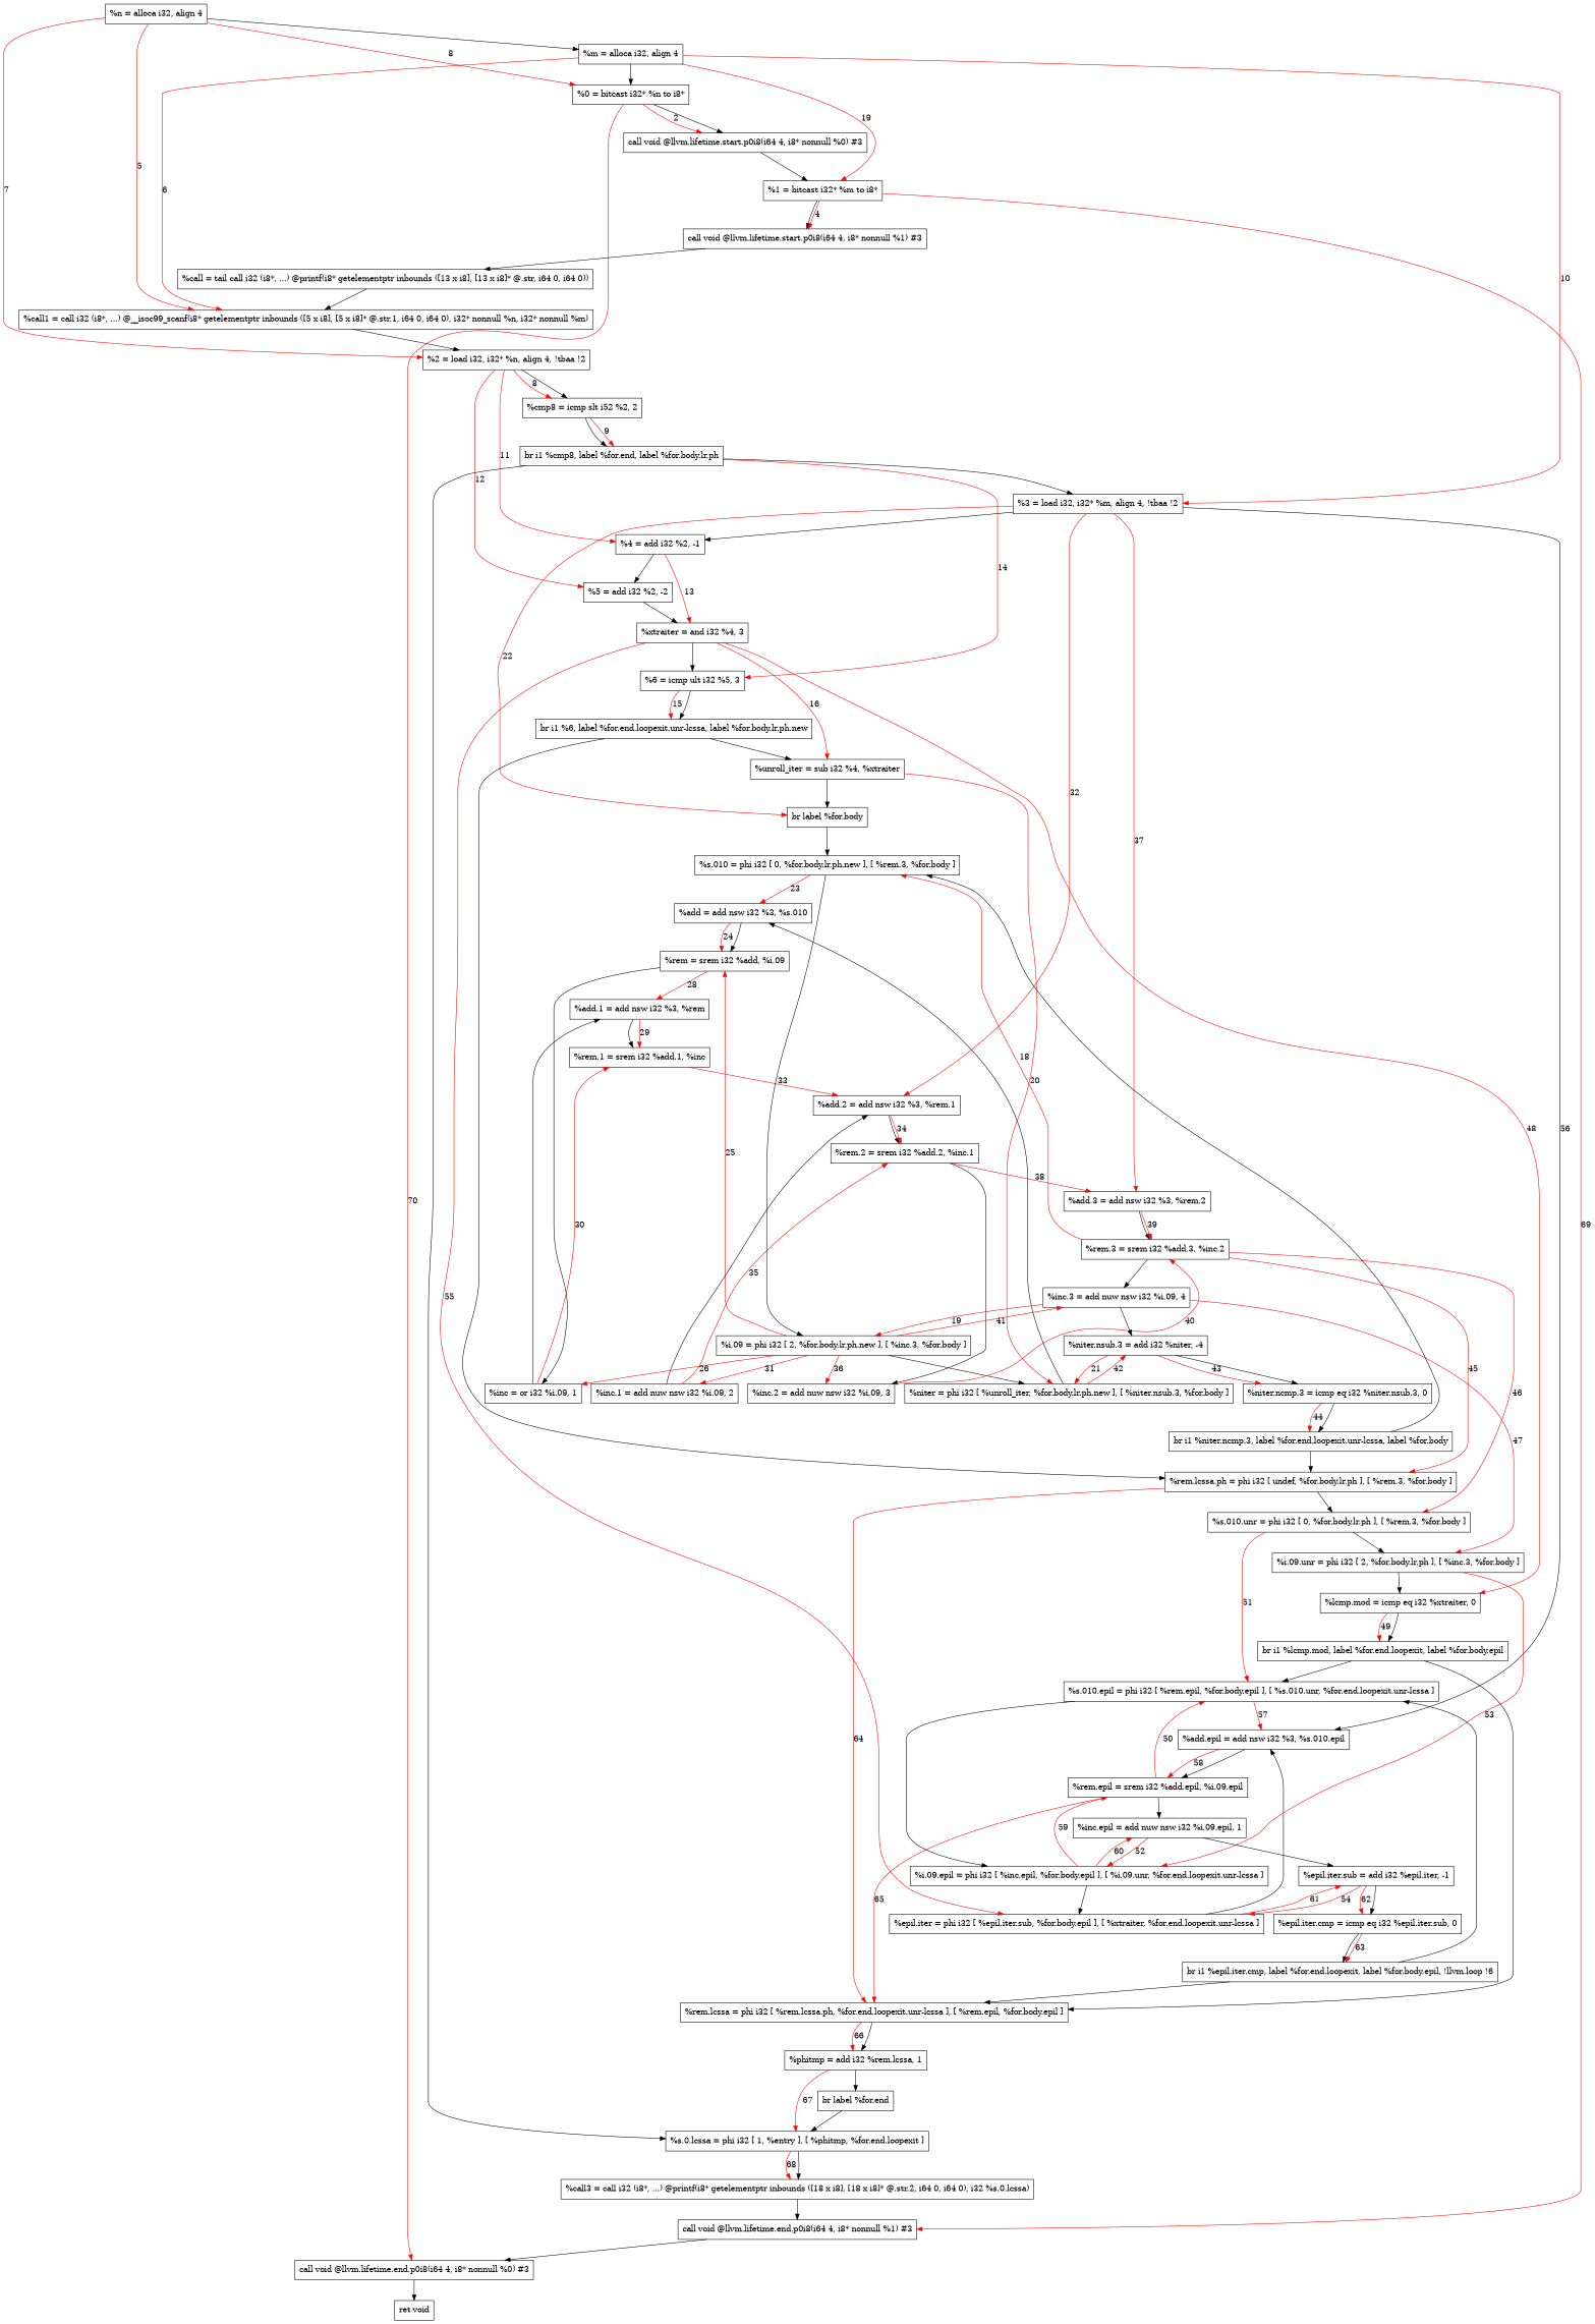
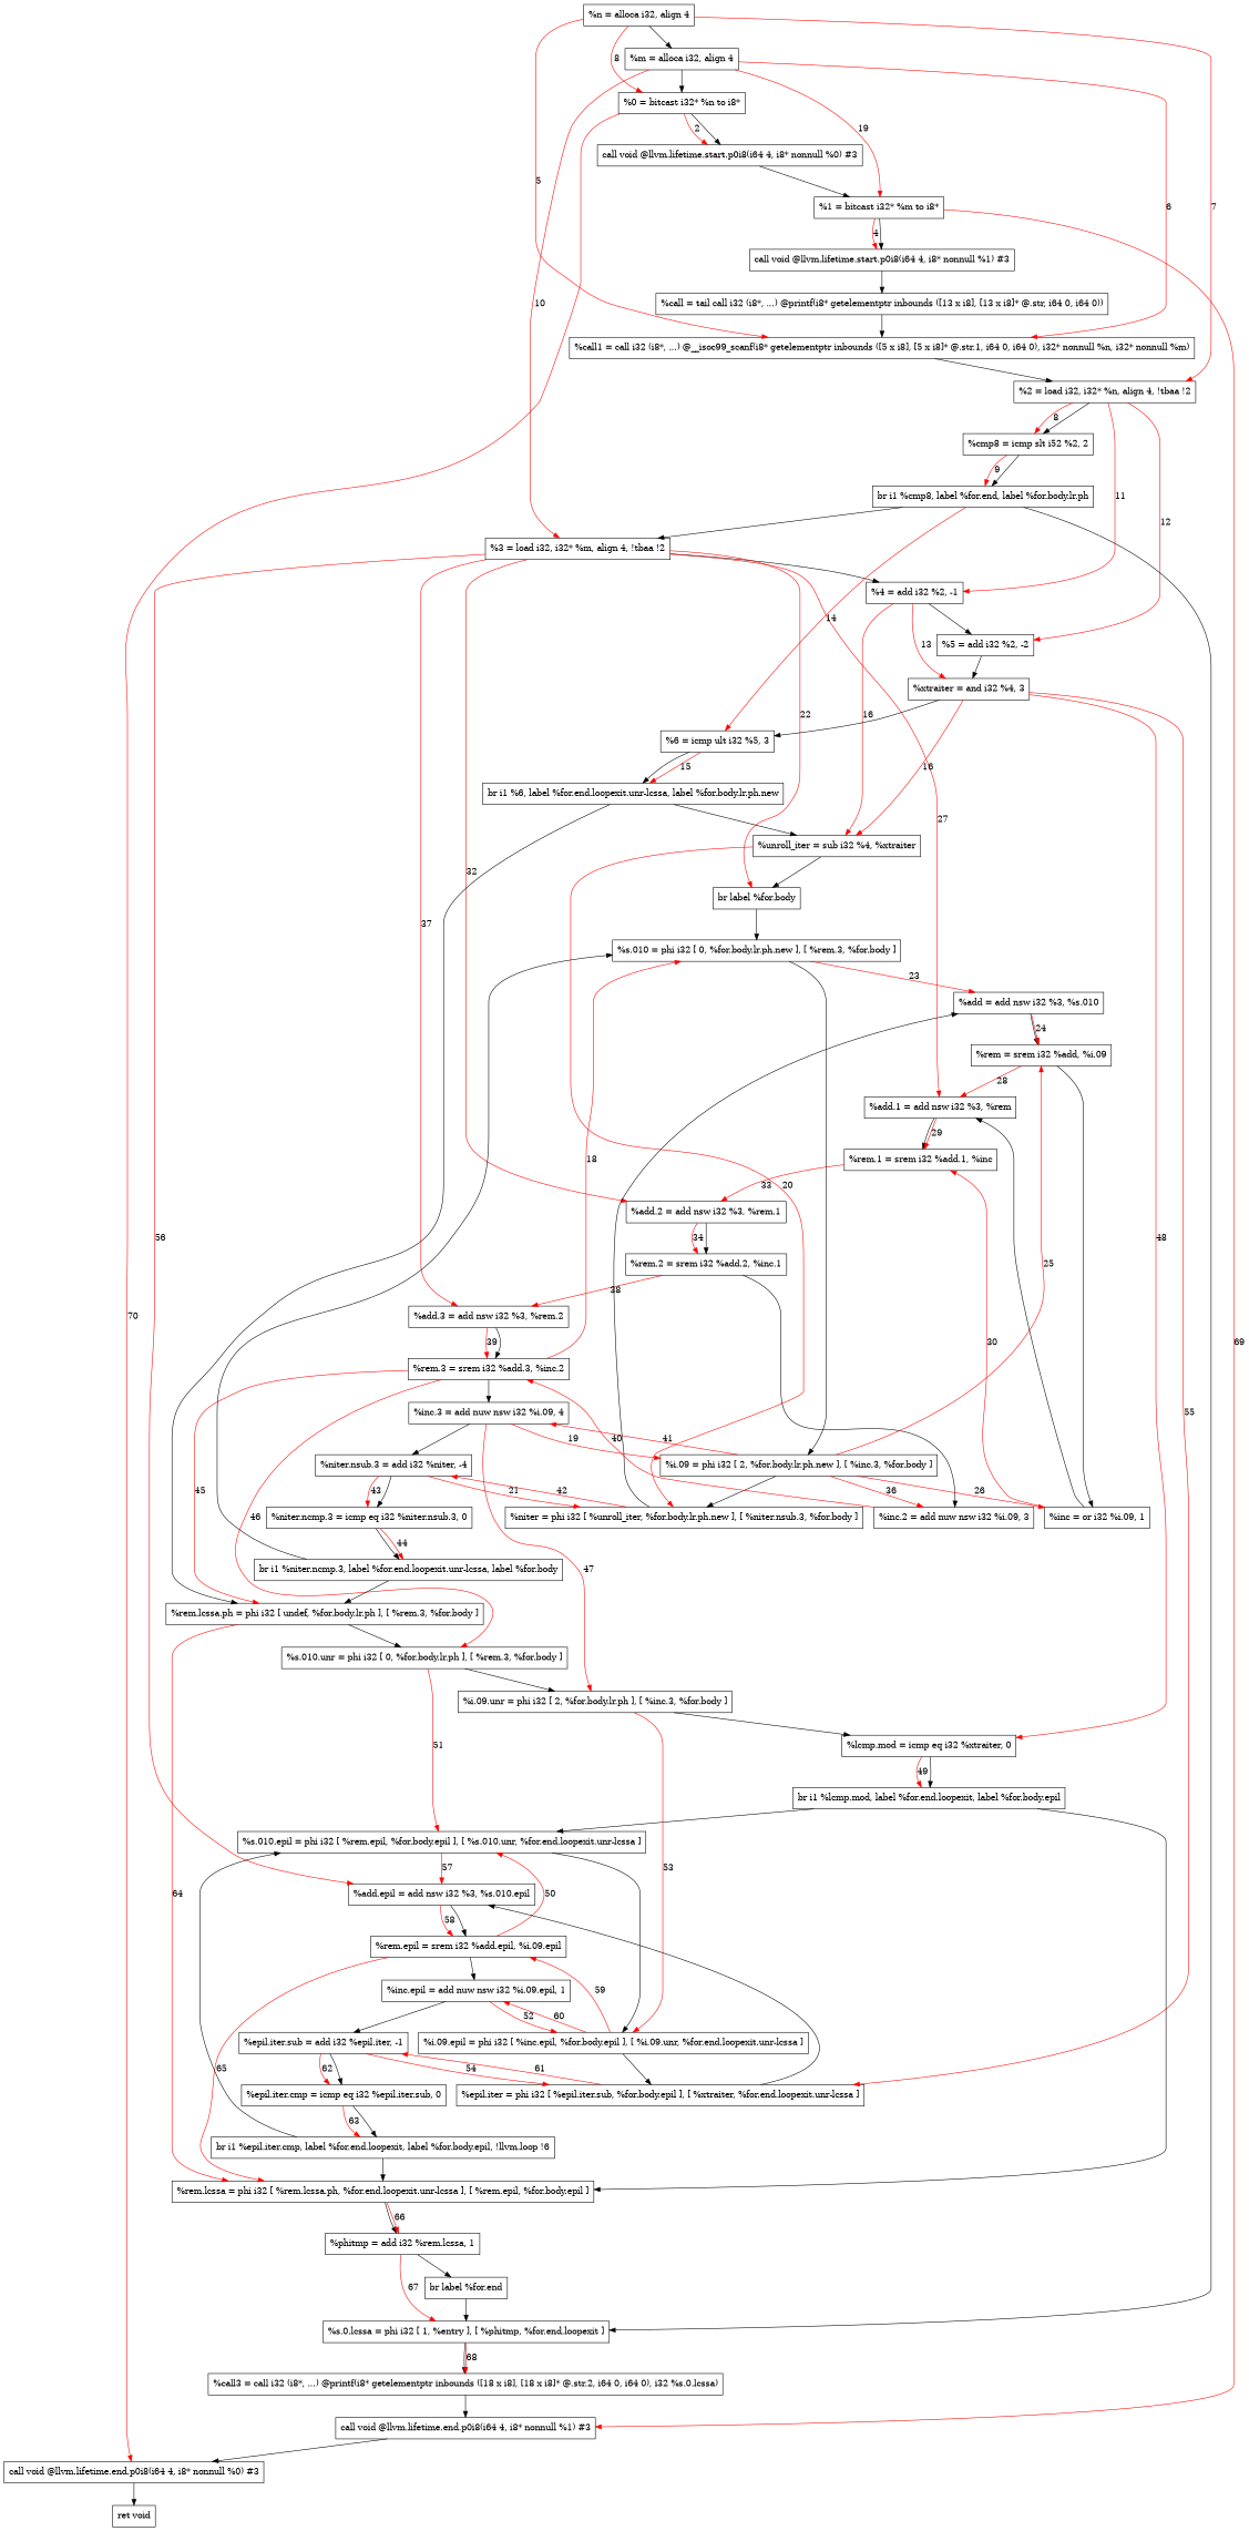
  digraph {
    node [shape=record]
    edge [color=red]
    n1 [label="  %n = alloca i32, align 4"]
    n2 [label="  %m = alloca i32, align 4"]
    n3 [label="  %0 = bitcast i32* %n to i8*"]
    n4 [label="  %call1 = call i32 (i8*, ...) @__isoc99_scanf(i8* getelementptr inbounds ([5 x i8], [5 x i8]* @.str.1, i64 0, i64 0), i32* nonnull %n, i32* nonnull %m)"]
    n5 [label="  %2 = load i32, i32* %n, align 4, !tbaa !2"]
    n6 [label="  %1 = bitcast i32* %m to i8*"]
    n7 [label="  %3 = load i32, i32* %m, align 4, !tbaa !2"]
    n8 [label="  call void @llvm.lifetime.start.p0i8(i64 4, i8* nonnull %0) #3"]
    n9 [label="  call void @llvm.lifetime.end.p0i8(i64 4, i8* nonnull %0) #3"]
    n10 [label="%cmp8 = icmp slt i52 %2, 2"]
    n11 [label="  %4 = add i32 %2, -1"]
    n12 [label="  %5 = add i32 %2, -2"]
    n13 [label="  call void @llvm.lifetime.start.p0i8(i64 4, i8* nonnull %1) #3"]
    n14 [label="  call void @llvm.lifetime.end.p0i8(i64 4, i8* nonnull %1) #3"]
    n15 [label="  %add.1 = add nsw i32 %3, %rem"]
    n16 [label="  %add.2 = add nsw i32 %3, %rem.1"]
    n17 [label="  %add.3 = add nsw i32 %3, %rem.2"]
    n18 [label="  %add.epil = add nsw i32 %3, %s.010.epil"]
    n19 [label="  br label %for.body"]
    n20 [label="  ret void"]
    n21 [label="  %call = tail call i32 (i8*, ...) @printf(i8* getelementptr inbounds ([13 x i8], [13 x i8]* @.str, i64 0, i64 0))"]
    n22 [label="  br i1 %cmp8, label %for.end, label %for.body.lr.ph"]
    n23 [label="  %xtraiter = and i32 %4, 3"]
    n24 [label="  %unroll_iter = sub i32 %4, %xtraiter"]
    n25 [label="  %s.0.lcssa = phi i32 [ 1, %entry ], [ %phitmp, %for.end.loopexit ]"]
    n26 [label="  %6 = icmp ult i32 %5, 3"]
    n27 [label="  %call3 = call i32 (i8*, ...) @printf(i8* getelementptr inbounds ([18 x i8], [18 x i8]* @.str.2, i64 0, i64 0), i32 %s.0.lcssa)"]
    n28 [label="  %add = add nsw i32 %3, %s.010"]
    n29 [label="  %rem = srem i32 %add, %i.09"]
    n30 [label="  %rem.1 = srem i32 %add.1, %inc"]
    n31 [label="  %rem.2 = srem i32 %add.2, %inc.1"]
    n32 [label="  %rem.3 = srem i32 %add.3, %inc.2"]
    n33 [label="  %rem.epil = srem i32 %add.epil, %i.09.epil"]
    n34 [label="  %lcmp.mod = icmp eq i32 %xtraiter, 0"]
    n35 [label="  %epil.iter = phi i32 [ %epil.iter.sub, %for.body.epil ], [ %xtraiter, %for.end.loopexit.unr-lcssa ]"]
    n36 [label="  %niter = phi i32 [ %unroll_iter, %for.body.lr.ph.new ], [ %niter.nsub.3, %for.body ]"]
    n37 [label="  br i1 %6, label %for.end.loopexit.unr-lcssa, label %for.body.lr.ph.new"]
    n38 [label="  br i1 %lcmp.mod, label %for.end.loopexit, label %for.body.epil"]
    n39 [label="  %epil.iter.sub = add i32 %epil.iter, -1"]
    n40 [label="  %rem.lcssa.ph = phi i32 [ undef, %for.body.lr.ph ], [ %rem.3, %for.body ]"]
    n41 [label="  %s.010.unr = phi i32 [ 0, %for.body.lr.ph ], [ %rem.3, %for.body ]"]
    n42 [label="  %rem.lcssa = phi i32 [ %rem.lcssa.ph, %for.end.loopexit.unr-lcssa ], [ %rem.epil, %for.body.epil ]"]
    n43 [label="  %s.010 = phi i32 [ 0, %for.body.lr.ph.new ], [ %rem.3, %for.body ]"]
    n44 [label="  %niter.nsub.3 = add i32 %niter, -4"]
    n45 [label="  %i.09 = phi i32 [ 2, %for.body.lr.ph.new ], [ %inc.3, %for.body ]"]
    n46 [label="  %inc = or i32 %i.09, 1"]
-   n47 [label="  %inc.1 = add nuw nsw i32 %i.09, 2"]
    n48 [label="  %inc.2 = add nuw nsw i32 %i.09, 3"]
    n49 [label="  %inc.3 = add nuw nsw i32 %i.09, 4"]
    n50 [label="  %i.09.unr = phi i32 [ 2, %for.body.lr.ph ], [ %inc.3, %for.body ]"]
    n51 [label="  %niter.ncmp.3 = icmp eq i32 %niter.nsub.3, 0"]
    n52 [label="  %s.010.epil = phi i32 [ %rem.epil, %for.body.epil ], [ %s.010.unr, %for.end.loopexit.unr-lcssa ]"]
    n53 [label="  %i.09.epil = phi i32 [ %inc.epil, %for.body.epil ], [ %i.09.unr, %for.end.loopexit.unr-lcssa ]"]
    n54 [label="  br i1 %niter.ncmp.3, label %for.end.loopexit.unr-lcssa, label %for.body"]
    n55 [label="  %phitmp = add i32 %rem.lcssa, 1"]
    n56 [label="  %inc.epil = add nuw nsw i32 %i.09.epil, 1"]
    n57 [label="  %epil.iter.cmp = icmp eq i32 %epil.iter.sub, 0"]
    n58 [label="  br i1 %epil.iter.cmp, label %for.end.loopexit, label %for.body.epil, !llvm.loop !6"]
    n59 [label="  br label %for.end"]
    n1 -> n2 [color=""]
    n1 -> n3 [label=8]
    n1 -> n4 [label=5]
    n1 -> n5 [label=7]
    n2 -> n3 [color=""]
    n2 -> n4 [label=6]
    n2 -> n6 [label=19]
    n2 -> n7 [label=10]
    n3 -> n8 [color=""]
    n3 -> n8 [label=2]
    n3 -> n9 [label=70]
    n4 -> n5 [color=""]
    n5 -> n10 [color=""]
    n5 -> n10 [label=8]
    n5 -> n11 [label=11]
    n5 -> n12 [label=12]
    n6 -> n13 [color=""]
    n6 -> n13 [label=4]
    n6 -> n14 [label=69]
    n7 -> n11 [color=""]
+   n7 -> n15 [label=27]
    n7 -> n16 [label=32]
    n7 -> n17 [label=37]
-   n7 -> n18 [color=black label=56]
+   n7 -> n18 [label=56]
    n7 -> n19 [label=22]
    n8 -> n6 [color=""]
    n9 -> n20 [color=""]
    n10 -> n22 [color=""]
    n10 -> n22 [label=9]
    n11 -> n12 [color=""]
    n11 -> n23 [label=13]
+   n11 -> n24 [label=16]
    n12 -> n23 [color=""]
    n13 -> n21 [color=""]
    n14 -> n9 [color=""]
    n15 -> n30 [color=""]
    n15 -> n30 [label=29]
    n16 -> n31 [color=""]
    n16 -> n31 [label=34]
    n17 -> n32 [color=""]
    n17 -> n32 [label=39]
    n18 -> n33 [color=""]
    n18 -> n33 [label=58]
    n19 -> n43 [color=""]
    n21 -> n4 [color=""]
    n22 -> n7 [color=""]
    n22 -> n25 [color=""]
    n22 -> n26 [label=14]
    n23 -> n24 [label=16]
    n23 -> n26 [color=""]
    n23 -> n34 [label=48]
    n23 -> n35 [label=55]
    n24 -> n19 [color=""]
    n24 -> n36 [label=20]
    n25 -> n27 [color=""]
    n25 -> n27 [label=68]
    n26 -> n37 [color=""]
    n26 -> n37 [label=15]
    n27 -> n14 [color=""]
    n28 -> n29 [color=""]
    n28 -> n29 [label=24]
    n29 -> n15 [label=28]
    n29 -> n46 [color=""]
    n30 -> n16 [label=33]
    n31 -> n17 [label=38]
    n31 -> n48 [color=""]
    n32 -> n40 [label=45]
    n32 -> n41 [label=46]
    n32 -> n43 [label=18]
    n32 -> n49 [color=""]
    n33 -> n42 [label=65]
    n33 -> n52 [label=50]
    n33 -> n56 [color=""]
    n34 -> n38 [color=""]
    n34 -> n38 [label=49]
    n35 -> n18 [color=""]
    n35 -> n39 [label=61]
    n36 -> n28 [color=""]
    n36 -> n44 [label=42]
    n37 -> n24 [color=""]
    n37 -> n40 [color=""]
    n38 -> n42 [color=""]
    n38 -> n52 [color=""]
    n39 -> n35 [label=54]
    n39 -> n57 [color=""]
    n39 -> n57 [label=62]
    n40 -> n41 [color=""]
    n40 -> n42 [label=64]
    n41 -> n50 [color=""]
    n41 -> n52 [label=51]
    n42 -> n55 [color=""]
    n42 -> n55 [label=66]
    n43 -> n28 [label=23]
    n43 -> n45 [color=""]
    n44 -> n36 [label=21]
    n44 -> n51 [color=""]
    n44 -> n51 [label=43]
    n45 -> n29 [label=25]
    n45 -> n36 [color=""]
    n45 -> n46 [label=26]
-   n45 -> n47 [label=31]
    n45 -> n48 [label=36]
    n45 -> n49 [label=41]
    n46 -> n15 [color=""]
    n46 -> n30 [label=30]
-   n47 -> n16 [color=""]
-   n47 -> n31 [label=35]
    n48 -> n32 [label=40]
    n49 -> n44 [color=""]
    n49 -> n45 [label=19]
    n49 -> n50 [label=47]
    n50 -> n34 [color=""]
    n50 -> n53 [label=53]
    n51 -> n54 [color=""]
    n51 -> n54 [label=44]
    n52 -> n18 [label=57]
    n52 -> n53 [color=""]
    n53 -> n33 [label=59]
    n53 -> n35 [color=""]
    n53 -> n56 [label=60]
    n54 -> n40 [color=""]
    n54 -> n43 [color=""]
    n55 -> n25 [label=67]
    n55 -> n59 [color=""]
    n56 -> n39 [color=""]
    n56 -> n53 [label=52]
    n57 -> n58 [color=""]
    n57 -> n58 [label=63]
    n58 -> n42 [color=""]
    n58 -> n52 [color=""]
    n59 -> n25 [color=""]
  }
